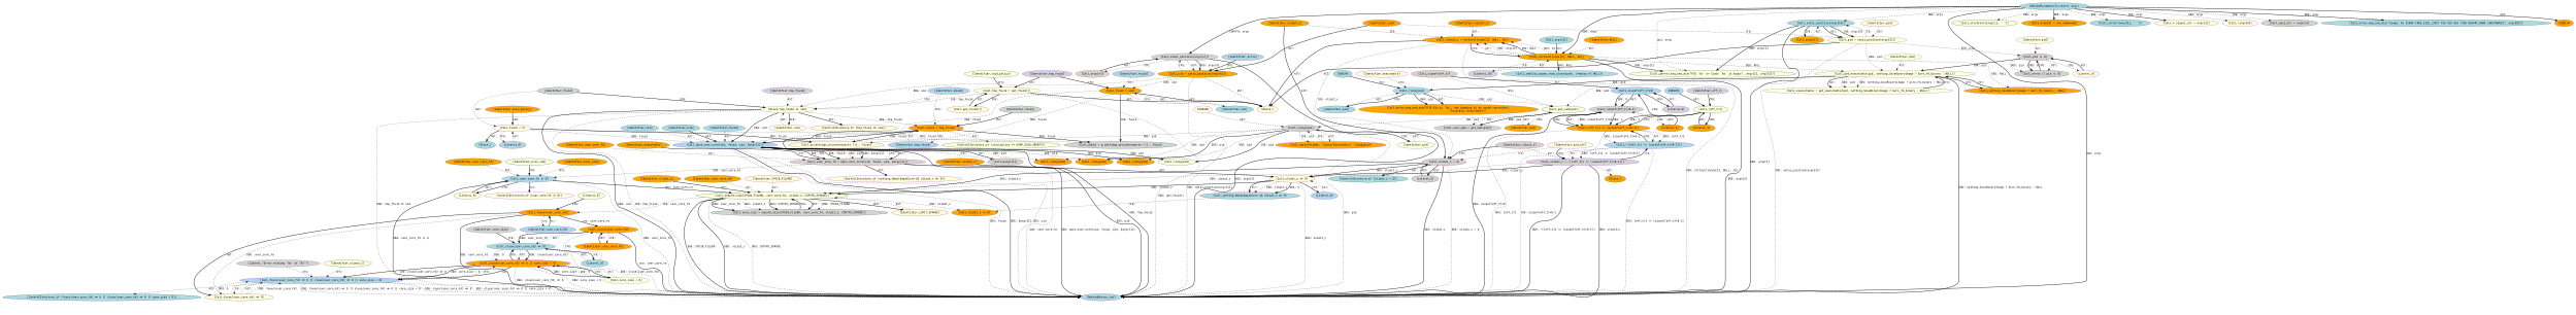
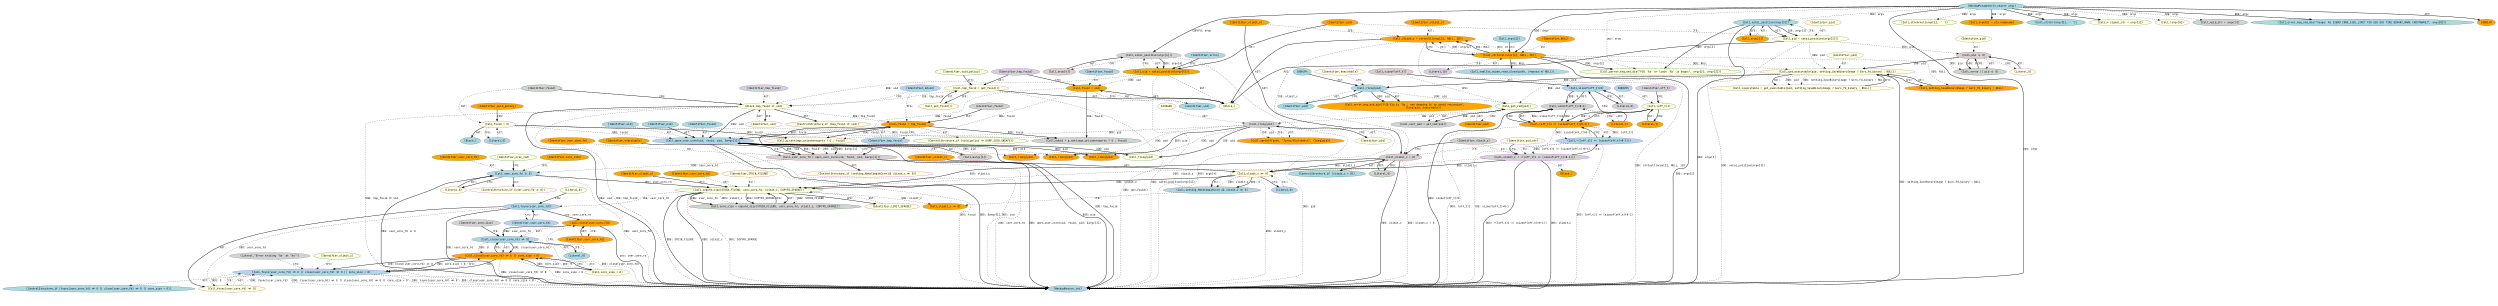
  digraph {
    fontname="JetBrains Mono"
    node [color=darkgreen fillcolor=lightyellow fontname="JetBrains Mono" style=filled]
    edge [fontname="JetBrains Mono" style=dashed]
    n1 [color=gray40 fillcolor=orange label="(Call,close(user_core_fd))"]
    n2 [color=gray40 fillcolor=lightblue label="(Call,close(user_core_fd) != 0)"]
    n3 [color=brown fillcolor=orange label="(Identifier,user_core_fd)"]
    n4 [color=brown fillcolor=lightblue label="(MethodReturn,int)"]
    n5 [color=purple fillcolor=orange label="(Call,close(user_core_fd) != 0 || core_size < 0)"]
    n6 [fillcolor=lightblue label="(Literal,0)"]
-   n7 [color=purple fillcolor=orange label="(Call,fsync(user_core_fd))"]
+   n7 [color=purple fillcolor=lightblue label="(Call,fsync(user_core_fd))"]
    n8 [color=purple fillcolor=lightblue label="(Identifier,user_core_fd)"]
    n9 [color=brown label="(Call,fsync(user_core_fd) != 0)"]
    n10 [color=purple fillcolor=lightblue label="(Call,fsync(user_core_fd) != 0 || close(user_core_fd) != 0 || core_size < 0)"]
    n11 [label="(Call,copyfd_size(STDIN_FILENO, user_core_fd, ulimit_c, COPYFD_SPARSE))"]
    n12 [color=brown label="(Identifier,LIMIT_SPARSE)"]
    n13 [fillcolor=lightgrey label="(Call,core_size = copyfd_size(STDIN_FILENO, user_core_fd, ulimit_c, COPYFD_SPARSE))"]
    n14 [color=gray40 fillcolor=orange label="(Call,ulimit_c == 0)"]
    n15 [color=gray40 fillcolor=lightblue label="(Call,user_core_fd >= 0)"]
    n16 [color=purple label="(ControlStructure,if (user_core_fd >= 0))"]
    n17 [color=brown label="(Literal,0)"]
    n18 [color=brown fillcolor=lightgrey label="(Call,user_core_fd = open_user_core(uid, fsuid, pid, &argv[1]))"]
    n19 [color=purple fillcolor=lightblue label="(Call,open_user_core(uid, fsuid, pid, &argv[1]))"]
    n20 [color=purple label="(ControlStructure,if (setting_MakeCompatCore && ulimit_c != 0))"]
    n21 [color=gray40 fillcolor=orange label="(Call,(long)pid)"]
    n22 [color=brown fillcolor=lightgrey label="(Call,&argv[1])"]
    n23 [label="(Call,(long)pid)"]
    n24 [color=purple fillcolor=orange label="(Call,(long)pid)"]
    n25 [color=gray40 fillcolor=orange label="(Call,(long)pid)"]
    n26 [color=gray40 label="(Block,tmp_fsuid != uid)"]
    n27 [color=purple fillcolor=orange label="(Call,fsuid = tmp_fsuid)"]
    n28 [color=brown label="(ControlStructure,if (tmp_fsuid != uid))"]
    n29 [color=purple label="(Identifier,uid)"]
    n30 [color=brown label="(Call,g_settings_privatereports ? 0 : fsuid)"]
    n31 [fillcolor=lightgrey label="(Call,dduid = g_settings_privatereports ? 0 : fsuid)"]
    n32 [color=purple fillcolor=lightblue label="(Identifier,tmp_fsuid)"]
    n33 [label="(ControlStructure,if (suid_policy == DUMP_SUID_UNSAFE))"]
    n34 [color=gray40 label="(Call,tmp_fsuid = get_fsuid())"]
    n35 [color=brown label="(Call,get_fsuid())"]
    n36 [color=brown label="(Block,)"]
    n37 [fillcolor=orange label="(Call,uid = xatoi_positive(argv[4]))"]
    n38 [color=gray40 fillcolor=lightgrey label="(Call,xatoi_positive(argv[4]))"]
    n39 [fillcolor=orange label="(Call,fsuid = uid)"]
    n40 [color=brown fillcolor=lightgrey label="(Call,argv[4])"]
    n41 [fillcolor=lightblue label="(Identifier,uid)"]
    n42 [fillcolor=lightblue label="(MethodParameterIn,char** argv)"]
    n43 [fillcolor=lightblue label="(Call,xatoi_positive(argv[3]))"]
    n44 [fillcolor=orange label="(Call,strtoull(argv[2], NULL, 10))"]
    n45 [label="(Call,strchrnul(argv[i], ' '))"]
    n46 [fillcolor=orange label="(Call,argv[8] = uts.nodename)"]
    n47 [fillcolor=lightblue label="(Call,strchr(argv[1], ' '))"]
    n48 [color=gray40 label="(Call,* signal_str = argv[1])"]
    n49 [color=purple label="(Call,!argv[8])"]
    n50 [fillcolor=lightgrey label="(Call,*pid_str = argv[3])"]
    n51 [fillcolor=lightblue label="(Call,error_msg_and_die(\"Usage: %s SIGNO CORE_SIZE_LIMIT PID UID GID TIME BINARY_NAME [HOSTNAME]\", argv[0]))"]
    n52 [label="(Call,perror_msg_and_die(\"PID '%s' or limit '%s' is bogus\", argv[3], argv[2]))"]
    1000149 [color=purple fillcolor=orange]
    n54 [color=gray40 label="(Call,pid = xatoi_positive(argv[3]))"]
    n55 [fillcolor=orange label="(Call,argv[3])"]
    n56 [color=gray40 label="(Call,get_executable(pid, setting_SaveBinaryImage ? &src_fd_binary : NULL))"]
    n57 [color=purple fillcolor=orange label="(Call,setting_SaveBinaryImage ? &src_fd_binary : NULL)"]
    n58 [color=brown fillcolor=orange label="(Call,ulimit_c = strtoull(argv[2], NULL, 10))"]
    n59 [color=purple fillcolor=lightgrey label="(Literal,10)"]
    n60 [color=gray40 fillcolor=lightblue label="(Call,xmalloc_xopen_read_close(path, /*maxsz:*/ NULL))"]
    n61 [color=purple label="(Call,fsuid = 9)"]
    n62 [fillcolor=lightblue label="(Block,)"]
    n63 [color=brown fillcolor=lightblue label="(Literal,0)"]
    n64 [color=gray40 fillcolor=lightgrey label="(Call,(long)pid)"]
    n65 [color=gray40 label="(Identifier,pid)"]
    n66 [color=purple fillcolor=orange label="(Call,sprintf(path, \"/proc/%lu/status\", (long)pid))"]
    n67 [label="(Call,get_cwd(pid))"]
    n68 [color=gray40 fillcolor=orange label="(Identifier,pid)"]
    n69 [color=gray40 fillcolor=lightgrey label="(Call,user_pwd = get_cwd(pid))"]
    n70 [color=gray40 fillcolor=lightblue label="(Call,(long)pid)"]
    n71 [color=gray40 label="(Call,*executable = get_executable(pid, setting_SaveBinaryImage ? &src_fd_binary : NULL))"]
    n72 [fillcolor=lightblue label="(Identifier,pid)"]
    n73 [color=gray40 fillcolor=orange label="(Call,error_msg_and_die(\"PID %lu is '%s', not dumping it to avoid recursion\",\n                        (long)pid, executable))"]
    n74 [color=brown fillcolor=lightgrey label="(Call,pid <= 0)"]
    n75 [color=purple label="(Literal,0)"]
    n76 [fillcolor=lightgrey label="(Call,errno || pid <= 0)"]
    n77 [color=brown fillcolor=lightgrey label="(Call,ulimit_c < 0)"]
    n78 [color=brown label="(Call,ulimit_c != 0)"]
    n79 [color=brown fillcolor=lightblue label="(Call,setting_MakeCompatCore && ulimit_c != 0)"]
    n80 [color=purple fillcolor=lightblue label="(Literal,0)"]
    n81 [fillcolor=lightblue label="(ControlStructure,if (ulimit_c < 0))"]
    n82 [fillcolor=lightgrey label="(Literal,0)"]
    n83 [color=purple fillcolor=lightgrey label="(Call,ulimit_c = ~((off_t)1 << (sizeof(off_t)*8-1)))"]
    n84 [color=purple fillcolor=lightblue label="(Call,~((off_t)1 << (sizeof(off_t)*8-1)))"]
    n85 [fillcolor=orange label="(Block,)"]
    n86 [color=gray40 fillcolor=orange label="(Call,(off_t)1 << (sizeof(off_t)*8-1))"]
    n87 [color=gray40 fillcolor=lightgrey label="(Call,sizeof(off_t)*8-1)"]
    n88 [color=brown fillcolor=orange label="(Literal,1)"]
    n89 [label="(Call,(off_t)1)"]
    n90 [fillcolor=orange label="(Literal,1)"]
    n91 [color=purple fillcolor=lightblue label="(Call,sizeof(off_t)*8)"]
    n92 [color=purple fillcolor=lightgrey label="(Literal,8)"]
    n93 [color=gray40 label="(Call,core_size < 0)"]
    n94 [fillcolor=lightblue label="(ControlStructure,if (fsync(user_core_fd) != 0 || close(user_core_fd) != 0 || core_size < 0))"]
    n95 [color=purple fillcolor=orange label="(Identifier,uid)"]
    n96 [label="(Identifier,ulimit_c)"]
    n97 [color=gray40 fillcolor=lightblue label="(Identifier,fsuid)"]
    n98 [fillcolor=orange label="(Identifier,ulimit_c)"]
    n99 [color=brown fillcolor=orange label="(Identifier,NULL)"]
    n100 [color=gray40 label="(Identifier,pid)"]
    n101 [label="(Literal,0)"]
    n102 [color=purple label="(Identifier,executable)"]
    n103 [fillcolor=orange label="(Identifier,user_core_fd)"]
    n104 [color=brown fillcolor=orange label="(Identifier,ulimit_c)"]
    n105 [fillcolor=lightblue label="(Call,argv[2])"]
    n106 [color=purple fillcolor=lightgrey label="(Identifier,tmp_fsuid)"]
    n107 [color=brown label="(Identifier,STDIN_FILENO)"]
    n108 [color=purple label="(Identifier,pid_str)"]
    n109 [fillcolor=orange label="(Identifier,core_size)"]
    n110 [color=purple fillcolor=lightgrey label="(Identifier,tmp_fsuid)"]
    n111 [color=gray40 fillcolor=lightblue label="(Identifier,uid)"]
    n112 [color=purple fillcolor=lightblue label="(Identifier,dduid)"]
    n113 [label="(Identifier,suid_policy)"]
    n114 [color=gray40 fillcolor=orange label="(Identifier,ulimit_c)"]
    n115 [color=brown fillcolor=orange label="(Identifier,user_core_fd)"]
    n116 [color=gray40 fillcolor=lightgrey label="(Identifier,core_size)"]
    n117 [color=brown label="(Identifier,pid)"]
    n118 [color=brown fillcolor=lightblue label="(Identifier,errno)"]
    n119 [color=brown fillcolor=lightgrey label="(Identifier,ulimit_c)"]
    n120 [fillcolor=orange label="(Identifier,executable)"]
    n121 [color=brown fillcolor=lightgrey label="(Call,sizeof(off_t))"]
    n122 [color=gray40 fillcolor=orange label="(Identifier,ulimit_c)"]
    n123 [color=purple fillcolor=orange label="(Identifier,suid_policy)"]
    n124 [fillcolor=lightgrey label="(Identifier,fsuid)"]
    n125 [color=gray40 label="(Identifier,pid)"]
    n126 [fillcolor=orange label="(Identifier,user_core_fd)"]
    n127 [fillcolor=lightgrey label="(Identifier,fsuid)"]
    n128 [label="(Identifier,proc_cwd)"]
    n129 [fillcolor=lightblue label="(Identifier,pid)"]
    n130 [color=purple fillcolor=lightgrey label="(Identifier,off_t)"]
    n131 [color=gray40 fillcolor=lightgrey label="(Literal,\"Error writing '%s' at '%s'\")"]
    n132 [color=brown fillcolor=lightblue label="(Identifier,fsuid)"]
    1000408 [color=purple]
    1000394 [fillcolor=lightblue]
    1000293 [color=purple fillcolor=lightblue]
    n1 -> n2 [label="AST: "]
    n1 -> n2 [label="DDG: user_core_fd" style=bold]
    n1 -> n3 [label="CFG: "]
    n1 -> n4 [label="DDG: user_core_fd" style=bold]
    n2 -> n4 [label="DDG: close(user_core_fd)"]
    n2 -> n5 [label="AST: "]
    n2 -> n5 [label="DDG: close(user_core_fd)" style=bold]
    n2 -> n5 [label="DDG: 0"]
    n2 -> n6 [label="CFG: " style=bold]
    n3 -> n1 [label="AST: " style=bold]
    n5 -> n2 [label="CFG: " style=bold]
    n5 -> n4 [label="DDG: core_size < 0"]
    n5 -> n4 [label="DDG: close(user_core_fd) != 0"]
    n5 -> n10 [label="AST: " style=bold]
    n5 -> n10 [label="DDG: close(user_core_fd) != 0" style=bold]
    n5 -> n10 [label="DDG: core_size < 0" style=bold]
    n5 -> n93 [label="CFG: " style=bold]
    n6 -> n1 [label="CFG: "]
    n6 -> n2 [label="AST: "]
    n7 -> n1 [label="DDG: user_core_fd" style=bold]
    n7 -> n4 [label="DDG: user_core_fd" style=bold]
    n7 -> n8 [label="CFG: "]
    n7 -> n9 [label="AST: " style=bold]
    n7 -> n9 [label="DDG: user_core_fd"]
    n8 -> n7 [label="AST: " style=bold]
    n9 -> n10 [label="AST: "]
    n9 -> n10 [label="DDG: fsync(user_core_fd)"]
    n9 -> n10 [label="DDG: 0"]
    n10 -> n4 [label="DDG: fsync(user_core_fd) != 0 || close(user_core_fd) != 0 || core_size < 0"]
    n10 -> n4 [label="DDG: fsync(user_core_fd) != 0"]
    n10 -> n4 [label="DDG: close(user_core_fd) != 0 || core_size < 0"]
    n10 -> n5 [label="CFG: "]
    n10 -> n9 [label="CFG: "]
    n10 -> n94 [label="AST: "]
    n11 -> n4 [label="DDG: ulimit_c" style=bold]
    n11 -> n4 [label="DDG: COPYFD_SPARSE"]
    n11 -> n4 [label="DDG: STDIN_FILENO" style=bold]
    n11 -> n7 [label="DDG: user_core_fd"]
    n11 -> n12 [label="CFG: " style=bold]
    n11 -> n13 [label="AST: " style=bold]
    n11 -> n13 [label="DDG: STDIN_FILENO"]
    n11 -> n13 [label="DDG: user_core_fd" style=bold]
    n11 -> n13 [label="DDG: ulimit_c"]
    n11 -> n13 [label="DDG: COPYFD_SPARSE" style=bold]
    n11 -> n14 [label="DDG: ulimit_c"]
    n12 -> n11 [label="AST: "]
    n13 -> n11 [label="CFG: " style=bold]
    n15 -> n4 [label="DDG: user_core_fd"]
    n15 -> n4 [label="DDG: user_core_fd >= 0" style=bold]
    n15 -> n11 [label="DDG: user_core_fd" style=bold]
    n15 -> n16 [label="AST: " style=bold]
    n15 -> n17 [label="CFG: " style=bold]
    n17 -> n15 [label="AST: " style=bold]
    n18 -> n4 [label="DDG: open_user_core(uid, fsuid, pid, &argv[1])" style=bold]
    n18 -> n4 [label="DDG: user_core_fd"]
    n18 -> n15 [label="DDG: user_core_fd"]
    n18 -> n19 [label="CFG: "]
    n18 -> n20 [label="AST: " style=bold]
    n19 -> n4 [label="DDG: pid" style=bold]
    n19 -> n4 [label="DDG: fsuid"]
    n19 -> n4 [label="DDG: &argv[1]" style=bold]
    n19 -> n4 [label="DDG: uid"]
    n19 -> n18 [label="AST: " style=bold]
    n19 -> n18 [label="DDG: uid" style=bold]
    n19 -> n18 [label="DDG: fsuid" style=bold]
    n19 -> n18 [label="DDG: pid"]
    n19 -> n18 [label="DDG: &argv[1]" style=bold]
    n19 -> n21 [label="DDG: pid" style=bold]
    n19 -> n22 [label="CFG: "]
    n19 -> n23 [label="DDG: pid" style=bold]
    n19 -> n24 [label="DDG: pid"]
    n19 -> n25 [label="DDG: pid"]
    n22 -> n19 [label="AST: " style=bold]
    n26 -> n4 [label="DDG: tmp_fsuid != uid"]
    n26 -> n4 [label="DDG: uid" style=bold]
    n26 -> n4 [label="DDG: tmp_fsuid"]
    n26 -> n19 [label="DDG: uid" style=bold]
    n26 -> n27 [label="DDG: tmp_fsuid"]
    n26 -> n28 [label="AST: " style=bold]
    n26 -> n29 [label="CFG: " style=bold]
    n27 -> n4 [label="DDG: tmp_fsuid" style=bold]
    n27 -> n19 [label="DDG: fsuid" style=bold]
    n27 -> n30 [label="DDG: fsuid" style=bold]
    n27 -> n31 [label="DDG: fsuid" style=bold]
    n27 -> n32 [label="CFG: "]
    n27 -> n33 [label="AST: "]
    n29 -> n26 [label="AST: "]
    n32 -> n27 [label="AST: "]
    n34 -> n4 [label="DDG: get_fsuid()"]
    n34 -> n26 [label="DDG: tmp_fsuid"]
    n34 -> n35 [label="CFG: " style=bold]
    n34 -> n36 [label="AST: " style=bold]
    n35 -> n34 [label="AST: " style=bold]
    n37 -> n4 [label="DDG: xatoi_positive(argv[4])"]
    n37 -> n26 [label="DDG: uid"]
    n37 -> n36 [label="AST: "]
    n37 -> n38 [label="CFG: "]
    n37 -> n39 [label="DDG: uid"]
-   n38 -> n4 [label="DDG: argv[4]" style=bold]
+   n38 -> n4 [label="DDG: argv[4]"]
    n38 -> n37 [label="AST: "]
    n38 -> n37 [label="DDG: argv[4]" style=bold]
    n38 -> n40 [label="CFG: "]
    n39 -> n19 [label="DDG: fsuid"]
    n39 -> n30 [label="DDG: fsuid"]
    n39 -> n31 [label="DDG: fsuid" style=bold]
    n39 -> n36 [label="AST: " style=bold]
    n39 -> n41 [label="CFG: "]
    n40 -> n38 [label="AST: " style=bold]
    n41 -> n39 [label="AST: "]
    n42 -> n4 [label="DDG: argv" style=bold]
    n42 -> n38 [label="COPYFD: argv" style=bold]
    n42 -> n43 [label="DDG: argv"]
    n42 -> n44 [label="DDG: argv" style=bold]
    n42 -> n45 [label="DDG: argv"]
    n42 -> n46 [label="DDG: argv" style=bold]
-   n42 -> n47 [label="DDG: argv"]
+   n42 -> n47 [label="DDG: argv" style=bold]
    n42 -> n48 [label="DDG: argv" style=bold]
    n42 -> n49 [label="DDG: argv"]
    n42 -> n50 [label="DDG: argv"]
    n42 -> n51 [label="DDG: argv" style=bold]
    n42 -> n52 [label="DDG: argv"]
    n42 -> 1000149 [label="AST: " style=bold]
    n43 -> n4 [label="DDG: argv[3]" style=bold]
    n43 -> n52 [label="DDG: argv[3]" style=bold]
    n43 -> n54 [label="AST: " style=bold]
    n43 -> n54 [label="DDG: argv[3]" style=bold]
    n43 -> n55 [label="CFG: " style=bold]
    n44 -> n4 [label="DDG: argv[2]" style=bold]
    n44 -> n52 [label="DDG: argv[2]" style=bold]
    n44 -> n56 [label="DDG: NULL"]
    n44 -> n57 [label="DDG: NULL"]
    n44 -> n58 [label="AST: "]
    n44 -> n58 [label="DDG: argv[2]"]
    n44 -> n58 [label="DDG: NULL" style=bold]
    n44 -> n58 [label="DDG: 10"]
    n44 -> n59 [label="CFG: "]
    n44 -> n60 [label="DDG: NULL" style=bold]
    n54 -> n4 [label="DDG: xatoi_positive(argv[3])"]
    n54 -> n36 [label="AST: " style=bold]
    n54 -> n43 [label="CFG: "]
    n54 -> n56 [label="DDG: pid"]
    n54 -> n74 [label="DDG: pid"]
    n55 -> n43 [label="AST: "]
    n56 -> n4 [label="DDG: setting_SaveBinaryImage ? &src_fd_binary : NULL" style=bold]
    n56 -> n57 [label="CFG: " style=bold]
    n56 -> n67 [label="DDG: pid"]
    n56 -> n70 [label="DDG: pid" style=bold]
    n56 -> n71 [label="AST: " style=bold]
    n56 -> n71 [label="DDG: pid"]
    n56 -> n71 [label="DDG: setting_SaveBinaryImage ? &src_fd_binary : NULL"]
    n57 -> n56 [label="AST: " style=bold]
    n58 -> n4 [label="DDG: strtoull(argv[2], NULL, 10)"]
    n58 -> n36 [label="AST: " style=bold]
    n58 -> n44 [label="CFG: " style=bold]
    n58 -> n77 [label="DDG: ulimit_c"]
    n59 -> n44 [label="AST: "]
    n61 -> n19 [label="DDG: fsuid"]
    n61 -> n30 [label="DDG: fsuid" style=bold]
    n61 -> n31 [label="DDG: fsuid"]
    n61 -> n62 [label="AST: " style=bold]
    n61 -> n63 [label="CFG: "]
    n63 -> n61 [label="AST: "]
    n64 -> n4 [label="DDG: pid"]
    n64 -> n19 [label="DDG: pid"]
    n64 -> n21 [label="DDG: pid"]
    n64 -> n23 [label="DDG: pid" style=bold]
    n64 -> n24 [label="DDG: pid"]
    n64 -> n25 [label="DDG: pid" style=bold]
    n64 -> n65 [label="CFG: " style=bold]
    n64 -> n66 [label="AST: "]
    n64 -> n66 [label="DDG: pid"]
    n65 -> n64 [label="AST: "]
    n66 -> n64 [label="CFG: "]
    n67 -> n64 [label="DDG: pid"]
    n67 -> n68 [label="CFG: "]
    n67 -> n69 [label="AST: "]
    n67 -> n69 [label="DDG: pid" style=bold]
    n68 -> n67 [label="AST: "]
    n70 -> n67 [label="DDG: pid"]
    n70 -> n72 [label="CFG: " style=bold]
    n70 -> n73 [label="AST: " style=bold]
    n70 -> n73 [label="DDG: pid" style=bold]
    n71 -> n56 [label="CFG: " style=bold]
    n72 -> n70 [label="AST: "]
    n74 -> n56 [label="DDG: pid" style=bold]
    n74 -> n75 [label="CFG: "]
    n74 -> n76 [label="AST: "]
    n74 -> n76 [label="DDG: pid"]
    n74 -> n76 [label="DDG: 0" style=bold]
    n75 -> n74 [label="AST: " style=bold]
    n76 -> n74 [label="CFG: " style=bold]
    n77 -> n4 [label="DDG: ulimit_c" style=bold]
    n77 -> n4 [label="DDG: ulimit_c < 0"]
    n77 -> n11 [label="DDG: ulimit_c" style=bold]
    n77 -> n78 [label="DDG: ulimit_c" style=bold]
    n77 -> n81 [label="AST: " style=bold]
    n77 -> n82 [label="CFG: " style=bold]
    n78 -> n4 [label="DDG: ulimit_c"]
    n78 -> n11 [label="DDG: ulimit_c" style=bold]
    n78 -> n79 [label="AST: " style=bold]
    n78 -> n79 [label="DDG: ulimit_c"]
    n78 -> n79 [label="DDG: 0" style=bold]
    n78 -> n80 [label="CFG: " style=bold]
    n79 -> n14 [label="CFG: "]
    n80 -> n78 [label="AST: "]
    n82 -> n77 [label="AST: " style=bold]
    n83 -> n4 [label="DDG: ~((off_t)1 << (sizeof(off_t)*8-1))" style=bold]
    n83 -> n4 [label="DDG: ulimit_c" style=bold]
    n83 -> n11 [label="DDG: ulimit_c"]
    n83 -> n78 [label="DDG: ulimit_c" style=bold]
    n83 -> n84 [label="CFG: " style=bold]
    n83 -> n85 [label="AST: "]
    n84 -> n4 [label="DDG: (off_t)1 << (sizeof(off_t)*8-1)"]
    n84 -> n83 [label="AST: "]
    n84 -> n83 [label="DDG: (off_t)1 << (sizeof(off_t)*8-1)"]
    n84 -> n86 [label="CFG: " style=bold]
    n86 -> n4 [label="DDG: (off_t)1"]
    n86 -> n4 [label="DDG: sizeof(off_t)*8-1"]
    n86 -> n84 [label="AST: "]
    n86 -> n84 [label="DDG: (off_t)1"]
    n86 -> n84 [label="DDG: sizeof(off_t)*8-1"]
    n86 -> n87 [label="CFG: " style=bold]
    n87 -> n4 [label="DDG: sizeof(off_t)*8" style=bold]
    n87 -> n86 [label="AST: " style=bold]
    n87 -> n86 [label="DDG: sizeof(off_t)*8"]
    n87 -> n86 [label="DDG: 1" style=bold]
    n87 -> n88 [label="CFG: "]
    n88 -> n87 [label="AST: "]
    n88 -> n91 [label="CFG: " style=bold]
    n89 -> n86 [label="AST: " style=bold]
    n89 -> n86 [label="DDG: 1" style=bold]
    n89 -> n90 [label="CFG: " style=bold]
    n90 -> n89 [label="AST: " style=bold]
    n91 -> n87 [label="AST: " style=bold]
    n91 -> n87 [label="DDG: 8" style=bold]
    n91 -> n92 [label="CFG: " style=bold]
    n92 -> n91 [label="AST: " style=bold]
    n93 -> n5 [label="AST: "]
    n93 -> n5 [label="DDG: core_size" style=bold]
    n93 -> n5 [label="DDG: 0"]
    n95 -> n37 [label="AST: " style=bold]
    n95 -> n54 [label="CFG: "]
    n96 -> n10 [label="CFG: "]
    n97 -> n19 [label="AST: "]
    n98 -> n58 [label="CFG: "]
    n98 -> n77 [label="AST: " style=bold]
    n99 -> n44 [label="AST: "]
    n100 -> n56 [label="AST: "]
    n101 -> n7 [label="CFG: " style=bold]
    n102 -> n70 [label="CFG: "]
    n103 -> n11 [label="AST: "]
    n104 -> n78 [label="AST: " style=bold]
    n105 -> n44 [label="AST: " style=bold]
    n106 -> n26 [label="AST: "]
    n107 -> n11 [label="AST: "]
    n108 -> n77 [label="CFG: "]
    n108 -> n83 [label="CFG: " style=bold]
    n109 -> n15 [label="CFG: "]
    n110 -> n34 [label="AST: " style=bold]
    n110 -> n39 [label="CFG: " style=bold]
    n111 -> n19 [label="AST: "]
    n112 -> n26 [label="CFG: "]
    n112 -> n27 [label="CFG: "]
    n113 -> n34 [label="CFG: " style=bold]
    n114 -> n11 [label="AST: " style=bold]
    n115 -> n18 [label="AST: "]
    n116 -> n2 [label="CFG: " style=bold]
    n117 -> n54 [label="AST: "]
    n118 -> n37 [label="CFG: " style=bold]
    n119 -> n77 [label="CFG: " style=bold]
    n119 -> n83 [label="AST: "]
    n120 -> n18 [label="CFG: " style=bold]
    n121 -> n67 [label="CFG: "]
    n121 -> n91 [label="AST: " style=bold]
    n122 -> n58 [label="AST: "]
    n123 -> n61 [label="CFG: " style=bold]
    n124 -> n26 [label="CFG: " style=bold]
    n124 -> n61 [label="AST: "]
    n125 -> n74 [label="AST: "]
    n126 -> n15 [label="AST: "]
    n127 -> n27 [label="AST: " style=bold]
    n128 -> n15 [label="CFG: " style=bold]
    n129 -> n19 [label="AST: " style=bold]
    n130 -> n89 [label="CFG: " style=bold]
    n131 -> n10 [label="CFG: "]
    n132 -> n39 [label="AST: "]
    1000408 -> n64 [label="AST: "]
    1000394 -> n70 [label="AST: " style=bold]
-   1000293 -> n89 [label="AST: " style=bold]
+   1000293 -> n89 [label="AST: "]
  }
